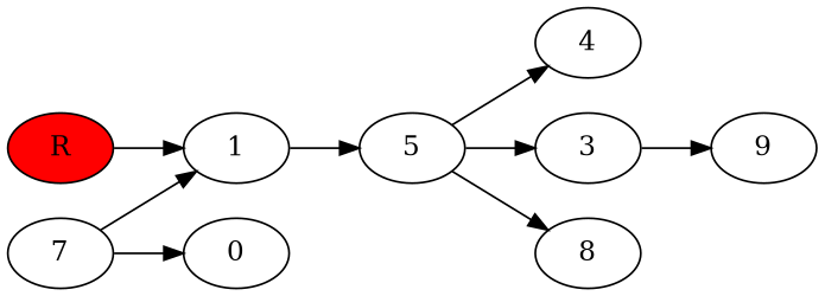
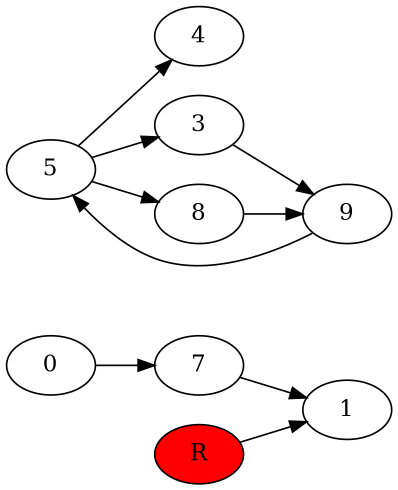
  digraph {
    rankdir=LR
    1
    5
    4
    3
    8
    7
    n7 [label=0]
    9
    R [fillcolor="#ff0000" style=filled]
-   1 -> 5
+   9 -> 5
    5 -> 4
    5 -> 3
    5 -> 8
    3 -> 9
+   8 -> 9
    7 -> 1
-   7 -> n7
+   n7 -> 7
    R -> 1
  }
